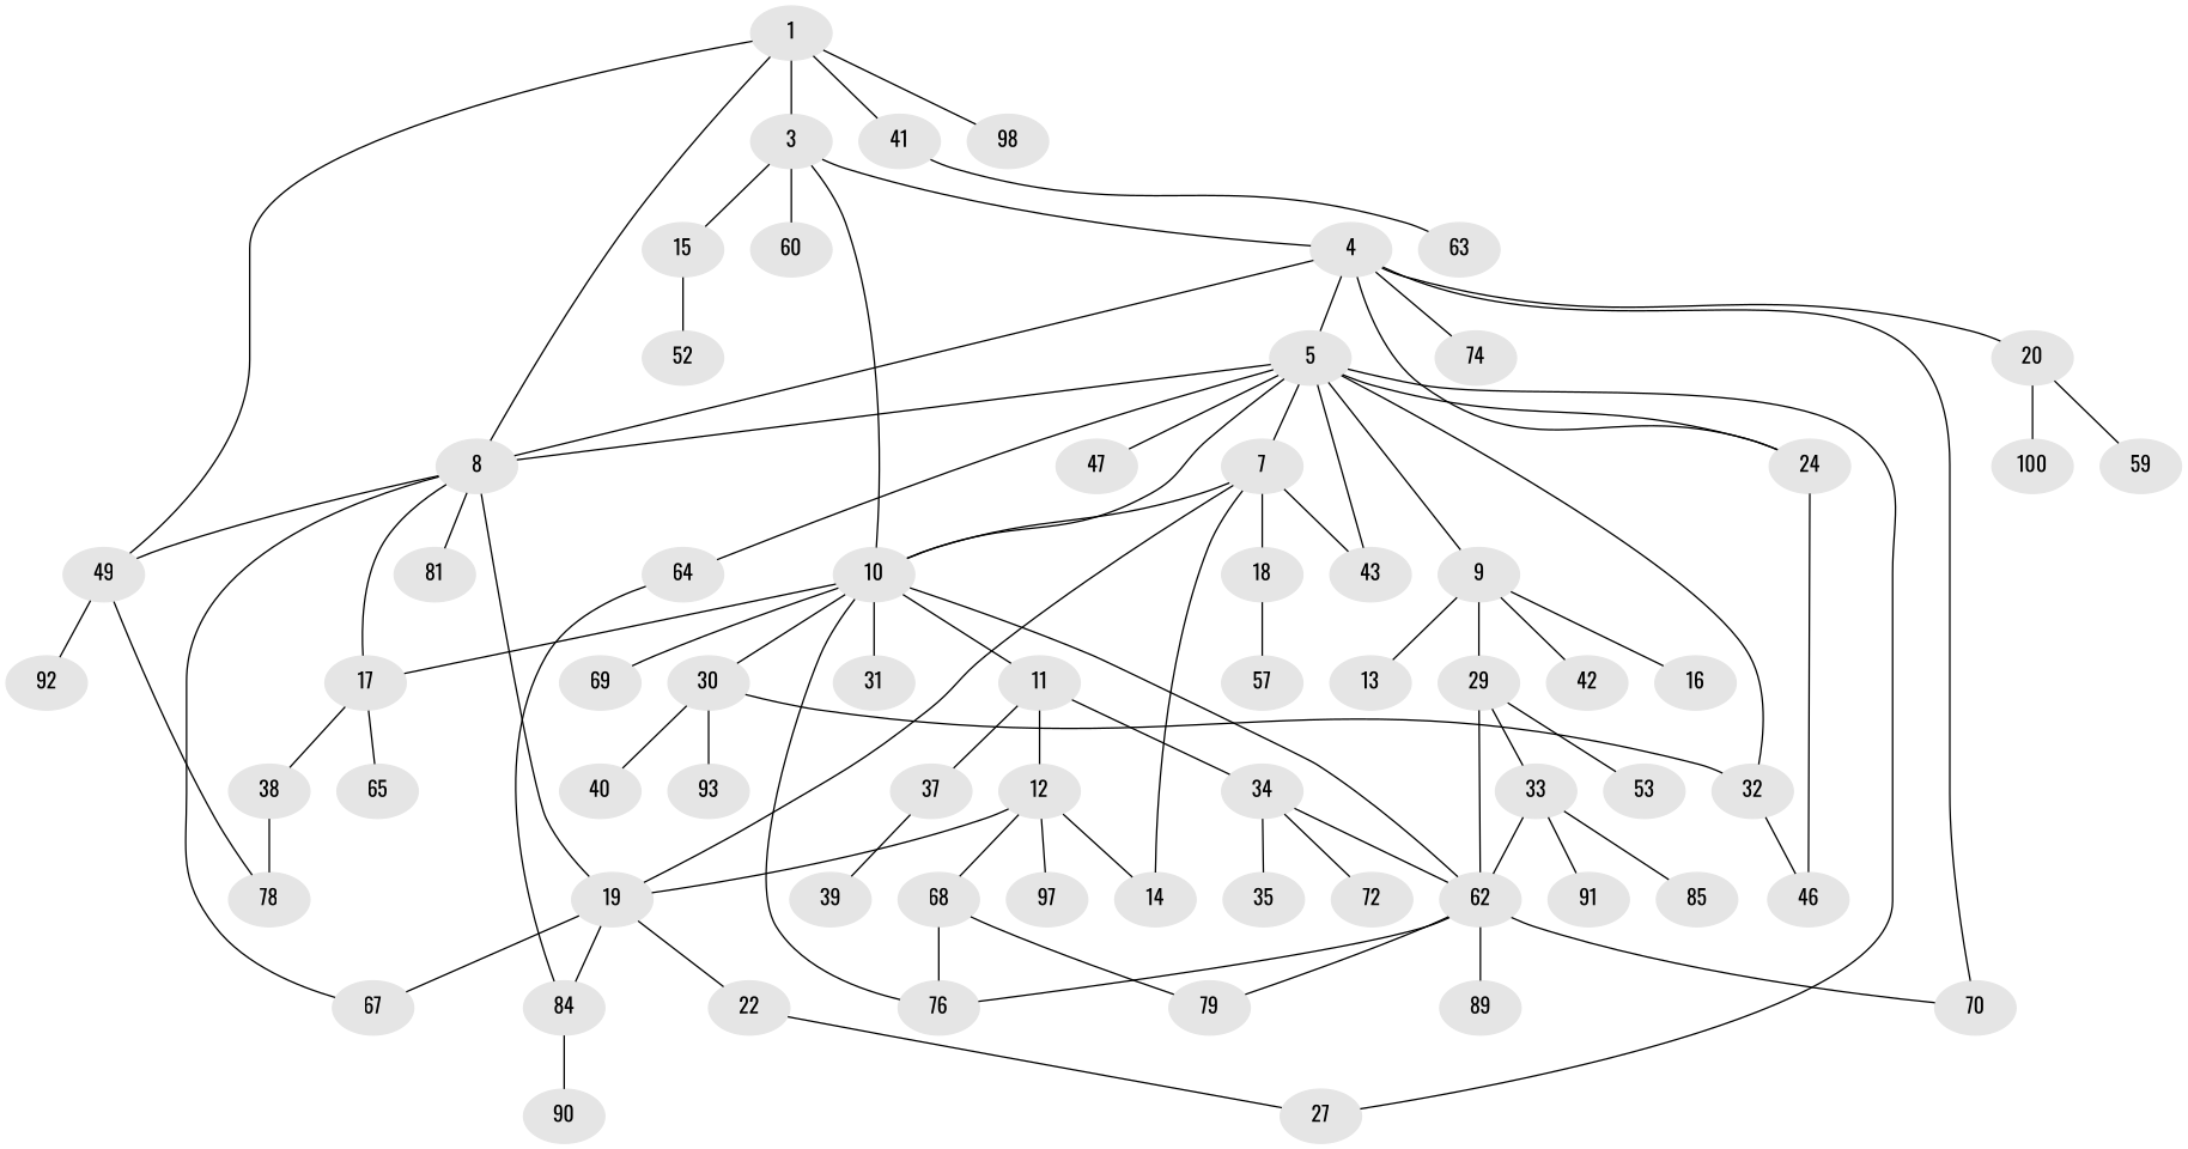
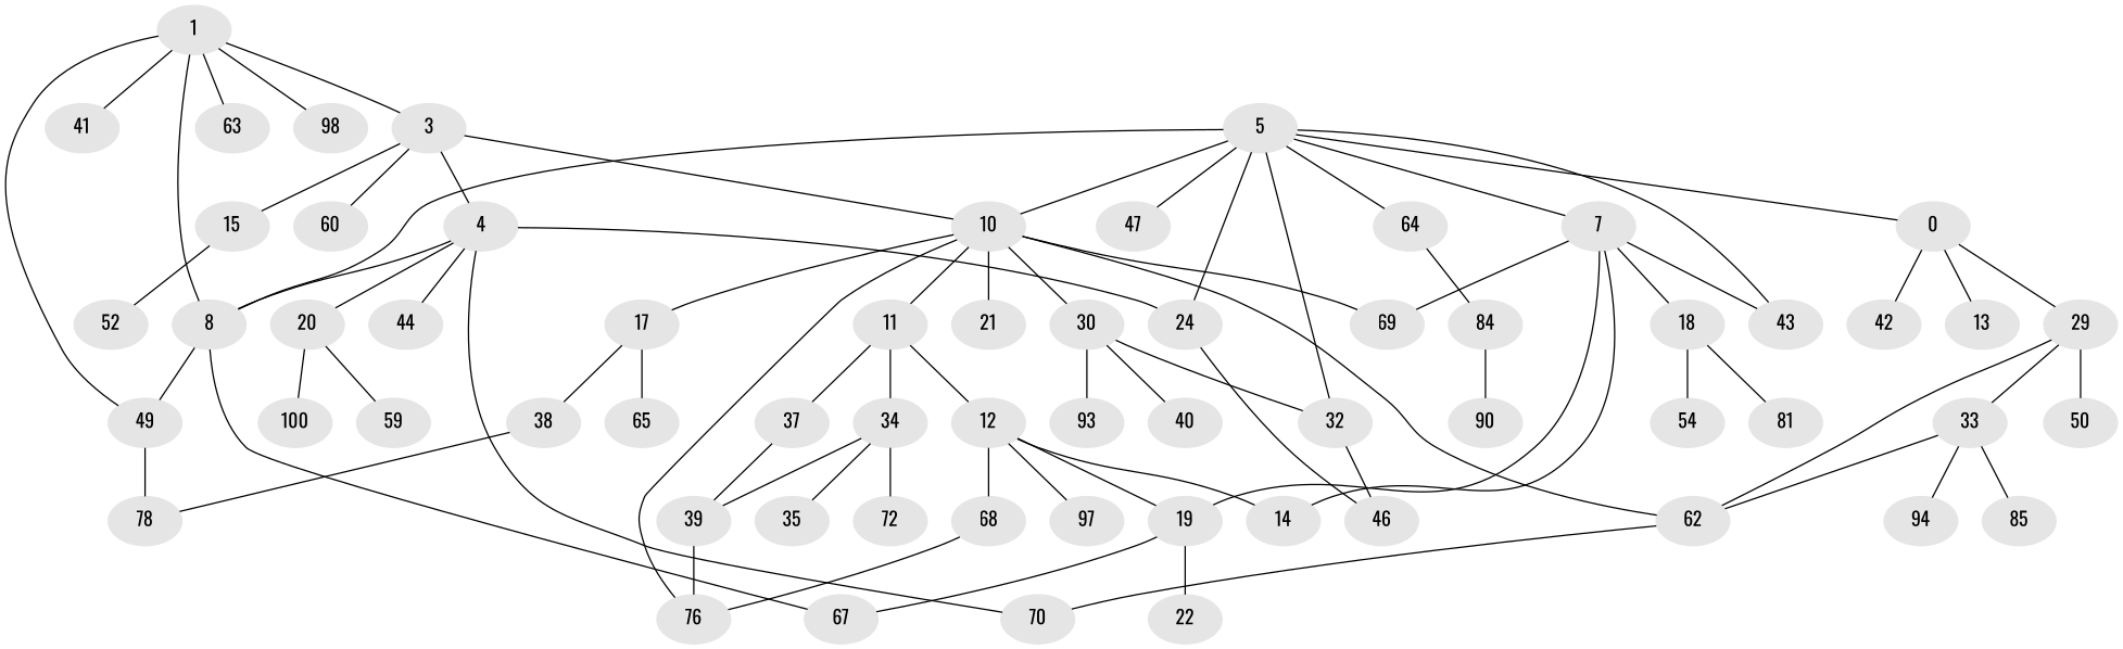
  graph {
    fontname=Oswald
    node [color=gray90 fontname=Oswald style=filled]
    edge [fontname=Oswald]
    1 [super="+2"]
    3
    8 [super="+53"]
    41
    49 [super="+51"]
    63
    98
    4 [super="+36"]
    10 [super="+28"]
    15 [super="+44"]
    60
    19 [super="+83"]
    17 [super="+45"]
    67 [super="+91"]
    81
    78
-   92
    5 [super="+6"]
    20 [super="+54"]
    24 [super="+58"]
    70
-   74
+   74 [label=44]
    7 [super="+77"]
-   9 [super="+26"]
-   27
+   9 [super="+26" label=0]
    32
    43 [super="+84"]
    47
    64
    11 [super="+25"]
-   21 [super="+23" label=31]
+   21 [super="+23"]
    30 [super="+95"]
    62 [super="+66"]
    69
    76
    52 [super="+82"]
    59
    100
    46 [super="+75"]
    14
    18
    13
-   16
    29
    42 [super="+55"]
    n46 [label=84 super="+96"]
-   57 [super="+87"]
+   57 [super="+87" label=54]
    22 [super="+61"]
    38 [super="+71"]
    65
    33 [super="+73"]
-   50 [label=53]
+   50
    12 [super="+31"]
    34 [super="+86"]
    37 [super="+48"]
    40
    93
-   79 [super="+99"]
-   89
    68
    97
    35
    72 [super="+80"]
    39
    90
    85
-   94 [label=91]
+   94
    1 -- 3
    1 -- 8
    1 -- 41
    1 -- 49
-   41 -- 63
+   1 -- 63
    1 -- 98
    3 -- 4
    3 -- 10
    3 -- 15
    3 -- 60
    8 -- 49
-   8 -- 19
-   8 -- 17
    8 -- 67
-   8 -- 81
+   18 -- 81
    49 -- 78
-   49 -- 92
    4 -- 8
-   4 -- 5
    4 -- 20
    4 -- 24
    4 -- 70
    4 -- 74
    10 -- 17
    10 -- 11
    10 -- 21
    10 -- 30
    10 -- 62
    10 -- 69
    10 -- 76
    15 -- 52
    19 -- 67
-   19 -- n46
    19 -- 22
    17 -- 38
    17 -- 65
    5 -- 8
    5 -- 10
    5 -- 24
    5 -- 7
    5 -- 9
-   5 -- 27
    5 -- 32
    5 -- 43
    5 -- 47
    5 -- 64
    20 -- 59
    20 -- 100
    24 -- 46
-   7 -- 10
+   7 -- 69
    7 -- 19
    7 -- 43
    7 -- 14
    7 -- 18
    9 -- 13
-   9 -- 16
    9 -- 29
    9 -- 42
    32 -- 46
    64 -- n46
    11 -- 12
    11 -- 34
    11 -- 37
    30 -- 32
    30 -- 40
    30 -- 93
    62 -- 70
-   62 -- 76
-   62 -- 79
-   62 -- 89
+   39 -- 76
    18 -- 57
    29 -- 62
    29 -- 33
    29 -- 50
    n46 -- 90
-   22 -- 27
    38 -- 78
    33 -- 62
    33 -- 85
    33 -- 94
    12 -- 19
    12 -- 14
    12 -- 68
    12 -- 97
-   34 -- 62
+   34 -- 39
    34 -- 35
    34 -- 72
    37 -- 39
    68 -- 76
-   68 -- 79
  }
